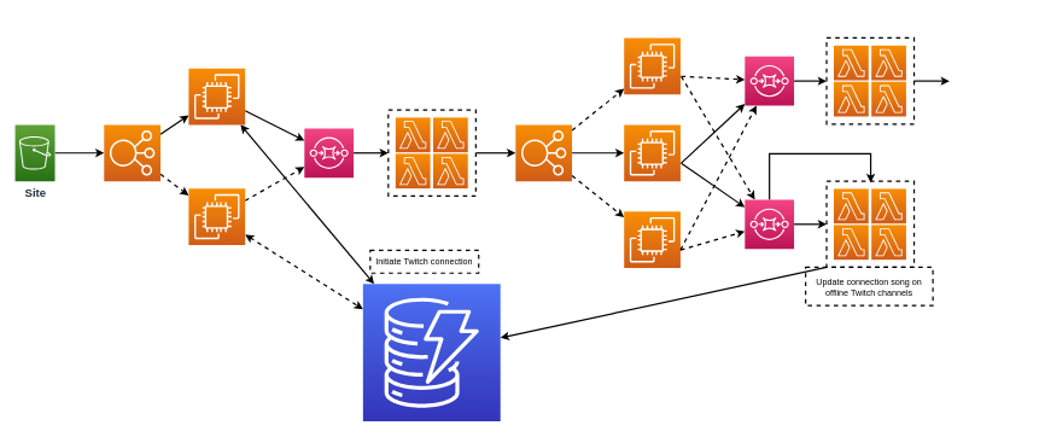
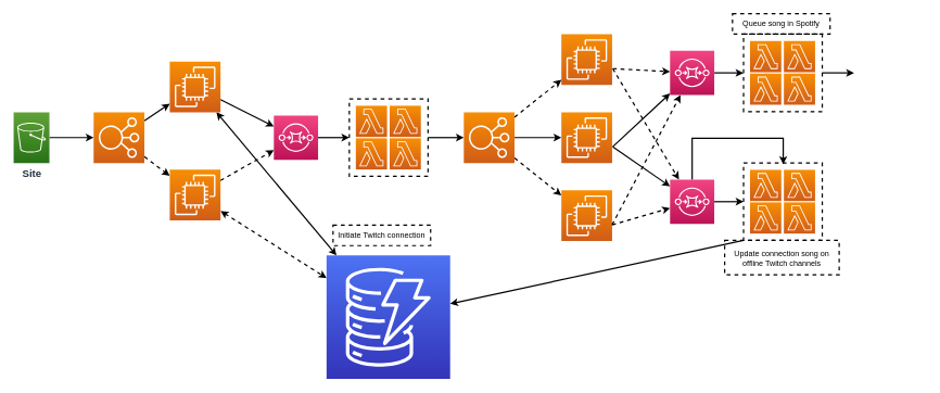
  <mxCell id="0" />
  <mxCell id="1" parent="0" />
  <mxCell id="2" value="" style="edgeStyle=none;rounded=0;orthogonalLoop=1;jettySize=auto;html=1;strokeWidth=2;" edge="1" parent="1" source="3" target="26"><mxGeometry relative="1" as="geometry" /></mxCell>
  <mxCell id="3" value="" style="rounded=0;whiteSpace=wrap;html=1;dashed=1;strokeWidth=2;" vertex="1" parent="1"><mxGeometry x="536" y="151.5" width="121" height="119" as="geometry" /></mxCell>
  <mxCell id="4" style="edgeStyle=none;rounded=0;orthogonalLoop=1;jettySize=auto;html=1;entryX=0;entryY=0.5;entryDx=0;entryDy=0;strokeWidth=2;" edge="1" parent="1" source="5" target="3"><mxGeometry relative="1" as="geometry" /></mxCell>
  <mxCell id="5" value="" style="outlineConnect=0;fontColor=#232F3E;gradientColor=#F34482;gradientDirection=north;fillColor=#BC1356;strokeColor=#ffffff;dashed=0;verticalLabelPosition=bottom;verticalAlign=top;align=center;html=1;fontSize=12;fontStyle=0;aspect=fixed;shape=mxgraph.aws4.resourceIcon;resIcon=mxgraph.aws4.sqs;" vertex="1" parent="1"><mxGeometry x="420" y="177" width="68" height="68" as="geometry" /></mxCell>
  <mxCell id="6" value="" style="edgeStyle=none;rounded=0;orthogonalLoop=1;jettySize=auto;html=1;strokeWidth=2;" edge="1" parent="1" source="7" target="10"><mxGeometry relative="1" as="geometry" /></mxCell>
  <mxCell id="7" value="&lt;font size=&quot;1&quot;&gt;&lt;b style=&quot;font-size: 16px&quot;&gt;Site&lt;/b&gt;&lt;/font&gt;" style="outlineConnect=0;fontColor=#232F3E;gradientColor=#60A337;gradientDirection=north;fillColor=#277116;strokeColor=#ffffff;dashed=0;verticalLabelPosition=bottom;verticalAlign=top;align=center;html=1;fontSize=12;fontStyle=0;aspect=fixed;shape=mxgraph.aws4.resourceIcon;resIcon=mxgraph.aws4.s3;" vertex="1" parent="1"><mxGeometry x="20" y="172" width="55" height="78" as="geometry" /></mxCell>
  <mxCell id="8" style="edgeStyle=none;rounded=0;orthogonalLoop=1;jettySize=auto;html=1;strokeWidth=2;" edge="1" parent="1" source="10" target="13"><mxGeometry relative="1" as="geometry" /></mxCell>
  <mxCell id="9" style="edgeStyle=none;rounded=0;orthogonalLoop=1;jettySize=auto;html=1;strokeWidth=2;dashed=1;" edge="1" parent="1" source="10" target="16"><mxGeometry relative="1" as="geometry" /></mxCell>
  <mxCell id="10" value="" style="outlineConnect=0;fontColor=#232F3E;gradientColor=#F78E04;gradientDirection=north;fillColor=#D05C17;strokeColor=#ffffff;dashed=0;verticalLabelPosition=bottom;verticalAlign=top;align=center;html=1;fontSize=12;fontStyle=0;aspect=fixed;shape=mxgraph.aws4.resourceIcon;resIcon=mxgraph.aws4.elastic_load_balancing;" vertex="1" parent="1"><mxGeometry x="143" y="172" width="78" height="78" as="geometry" /></mxCell>
  <mxCell id="11" style="edgeStyle=none;rounded=0;orthogonalLoop=1;jettySize=auto;html=1;strokeWidth=2;" edge="1" parent="1" source="13" target="5"><mxGeometry relative="1" as="geometry" /></mxCell>
  <mxCell id="12" style="edgeStyle=none;rounded=0;orthogonalLoop=1;jettySize=auto;html=1;strokeWidth=2;startArrow=classic;startFill=1;" edge="1" parent="1" source="13" target="17"><mxGeometry relative="1" as="geometry" /></mxCell>
  <mxCell id="13" value="" style="outlineConnect=0;fontColor=#232F3E;gradientColor=#F78E04;gradientDirection=north;fillColor=#D05C17;strokeColor=#ffffff;dashed=0;verticalLabelPosition=bottom;verticalAlign=top;align=center;html=1;fontSize=12;fontStyle=0;aspect=fixed;shape=mxgraph.aws4.resourceIcon;resIcon=mxgraph.aws4.ec2;" vertex="1" parent="1"><mxGeometry x="260" y="94" width="78" height="78" as="geometry" /></mxCell>
  <mxCell id="14" style="edgeStyle=none;rounded=0;orthogonalLoop=1;jettySize=auto;html=1;strokeWidth=2;dashed=1;" edge="1" parent="1" source="16" target="5"><mxGeometry relative="1" as="geometry" /></mxCell>
  <mxCell id="15" style="rounded=0;orthogonalLoop=1;jettySize=auto;html=1;strokeWidth=2;dashed=1;startArrow=classic;startFill=1;" edge="1" parent="1" source="16" target="17"><mxGeometry relative="1" as="geometry" /></mxCell>
  <mxCell id="16" value="" style="outlineConnect=0;fontColor=#232F3E;gradientColor=#F78E04;gradientDirection=north;fillColor=#D05C17;strokeColor=#ffffff;dashed=0;verticalLabelPosition=bottom;verticalAlign=top;align=center;html=1;fontSize=12;fontStyle=0;aspect=fixed;shape=mxgraph.aws4.resourceIcon;resIcon=mxgraph.aws4.ec2;" vertex="1" parent="1"><mxGeometry x="260" y="260" width="78" height="78" as="geometry" /></mxCell>
  <mxCell id="17" value="" style="outlineConnect=0;fontColor=#232F3E;gradientColor=#4D72F3;gradientDirection=north;fillColor=#3334B9;strokeColor=#ffffff;dashed=0;verticalLabelPosition=bottom;verticalAlign=top;align=center;html=1;fontSize=12;fontStyle=0;aspect=fixed;shape=mxgraph.aws4.resourceIcon;resIcon=mxgraph.aws4.dynamodb;" vertex="1" parent="1"><mxGeometry x="501" y="392" width="190" height="190" as="geometry" /></mxCell>
  <mxCell id="18" value="" style="outlineConnect=0;fontColor=#232F3E;gradientColor=#F78E04;gradientDirection=north;fillColor=#D05C17;strokeColor=#ffffff;dashed=0;verticalLabelPosition=bottom;verticalAlign=top;align=center;html=1;fontSize=12;fontStyle=0;aspect=fixed;shape=mxgraph.aws4.resourceIcon;resIcon=mxgraph.aws4.lambda;" vertex="1" parent="1"><mxGeometry x="546" y="162" width="48" height="48" as="geometry" /></mxCell>
  <mxCell id="19" value="" style="outlineConnect=0;fontColor=#232F3E;gradientColor=#F78E04;gradientDirection=north;fillColor=#D05C17;strokeColor=#ffffff;dashed=0;verticalLabelPosition=bottom;verticalAlign=top;align=center;html=1;fontSize=12;fontStyle=0;aspect=fixed;shape=mxgraph.aws4.resourceIcon;resIcon=mxgraph.aws4.lambda;" vertex="1" parent="1"><mxGeometry x="546" y="212" width="48" height="48" as="geometry" /></mxCell>
  <mxCell id="20" value="" style="outlineConnect=0;fontColor=#232F3E;gradientColor=#F78E04;gradientDirection=north;fillColor=#D05C17;strokeColor=#ffffff;dashed=0;verticalLabelPosition=bottom;verticalAlign=top;align=center;html=1;fontSize=12;fontStyle=0;aspect=fixed;shape=mxgraph.aws4.resourceIcon;resIcon=mxgraph.aws4.lambda;" vertex="1" parent="1"><mxGeometry x="598" y="212" width="48" height="48" as="geometry" /></mxCell>
  <mxCell id="21" value="" style="outlineConnect=0;fontColor=#232F3E;gradientColor=#F78E04;gradientDirection=north;fillColor=#D05C17;strokeColor=#ffffff;dashed=0;verticalLabelPosition=bottom;verticalAlign=top;align=center;html=1;fontSize=12;fontStyle=0;aspect=fixed;shape=mxgraph.aws4.resourceIcon;resIcon=mxgraph.aws4.lambda;" vertex="1" parent="1"><mxGeometry x="598" y="162" width="48" height="48" as="geometry" /></mxCell>
  <mxCell id="22" value="" style="outlineConnect=0;fontColor=#232F3E;gradientColor=#F78E04;gradientDirection=north;fillColor=#D05C17;strokeColor=#ffffff;dashed=0;verticalLabelPosition=bottom;verticalAlign=top;align=center;html=1;fontSize=12;fontStyle=0;aspect=fixed;shape=mxgraph.aws4.resourceIcon;resIcon=mxgraph.aws4.ec2;" vertex="1" parent="1"><mxGeometry x="862" y="52" width="78" height="78" as="geometry" /></mxCell>
  <mxCell id="23" style="edgeStyle=none;rounded=0;orthogonalLoop=1;jettySize=auto;html=1;strokeWidth=2;dashed=1;" edge="1" parent="1" source="26" target="22"><mxGeometry relative="1" as="geometry" /></mxCell>
  <mxCell id="24" style="edgeStyle=none;rounded=0;orthogonalLoop=1;jettySize=auto;html=1;strokeWidth=2;" edge="1" parent="1" source="26" target="27"><mxGeometry relative="1" as="geometry" /></mxCell>
  <mxCell id="25" style="edgeStyle=none;rounded=0;orthogonalLoop=1;jettySize=auto;html=1;strokeWidth=2;dashed=1;" edge="1" parent="1" source="26" target="28"><mxGeometry relative="1" as="geometry" /></mxCell>
  <mxCell id="26" value="" style="outlineConnect=0;fontColor=#232F3E;gradientColor=#F78E04;gradientDirection=north;fillColor=#D05C17;strokeColor=#ffffff;dashed=0;verticalLabelPosition=bottom;verticalAlign=top;align=center;html=1;fontSize=12;fontStyle=0;aspect=fixed;shape=mxgraph.aws4.resourceIcon;resIcon=mxgraph.aws4.elastic_load_balancing;" vertex="1" parent="1"><mxGeometry x="712" y="172" width="78" height="78" as="geometry" /></mxCell>
  <mxCell id="27" value="" style="outlineConnect=0;fontColor=#232F3E;gradientColor=#F78E04;gradientDirection=north;fillColor=#D05C17;strokeColor=#ffffff;dashed=0;verticalLabelPosition=bottom;verticalAlign=top;align=center;html=1;fontSize=12;fontStyle=0;aspect=fixed;shape=mxgraph.aws4.resourceIcon;resIcon=mxgraph.aws4.ec2;" vertex="1" parent="1"><mxGeometry x="862" y="172" width="78" height="78" as="geometry" /></mxCell>
  <mxCell id="28" value="" style="outlineConnect=0;fontColor=#232F3E;gradientColor=#F78E04;gradientDirection=north;fillColor=#D05C17;strokeColor=#ffffff;dashed=0;verticalLabelPosition=bottom;verticalAlign=top;align=center;html=1;fontSize=12;fontStyle=0;aspect=fixed;shape=mxgraph.aws4.resourceIcon;resIcon=mxgraph.aws4.ec2;" vertex="1" parent="1"><mxGeometry x="862" y="292" width="78" height="78" as="geometry" /></mxCell>
  <mxCell id="29" style="edgeStyle=none;rounded=0;orthogonalLoop=1;jettySize=auto;html=1;exitX=1;exitY=0.5;exitDx=0;exitDy=0;strokeWidth=2;dashed=1;" edge="1" parent="1" source="31" target="51"><mxGeometry relative="1" as="geometry" /></mxCell>
  <mxCell id="30" style="edgeStyle=none;rounded=0;orthogonalLoop=1;jettySize=auto;html=1;exitX=1;exitY=0.5;exitDx=0;exitDy=0;strokeWidth=2;dashed=1;" edge="1" parent="1" source="31" target="54"><mxGeometry relative="1" as="geometry" /></mxCell>
  <mxCell id="31" value="&lt;meta charset=&quot;utf-8&quot;&gt;&lt;b style=&quot;font-weight: normal&quot; id=&quot;docs-internal-guid-421b530e-7fff-cde0-6cca-3f5e1e29d2d5&quot;&gt;&lt;img width=&quot;47px;&quot; height=&quot;55px;&quot; src=&quot;https://lh4.googleusercontent.com/tvmqB__UPYuJahcZz8WOQu2xqAxCZNnLQ0xY1hifK5jnrg3n_OwfJ7X1rwiA2KJIQf62N2FhIiJ9wyUvwSFUxv8utiE9OXPXwjswXbWBUdjzIkvjspDWYYEUX40mnLzsK0dblsr7vd8&quot;&gt;&lt;/b&gt;" style="text;whiteSpace=wrap;html=1;" vertex="1" parent="1"><mxGeometry x="891" y="80" width="50" height="50" as="geometry" /></mxCell>
  <mxCell id="32" style="edgeStyle=none;rounded=0;orthogonalLoop=1;jettySize=auto;html=1;exitX=1;exitY=0.5;exitDx=0;exitDy=0;strokeWidth=2;" edge="1" parent="1" source="34" target="51"><mxGeometry relative="1" as="geometry" /></mxCell>
  <mxCell id="33" style="edgeStyle=none;rounded=0;orthogonalLoop=1;jettySize=auto;html=1;exitX=1;exitY=0.5;exitDx=0;exitDy=0;strokeWidth=2;" edge="1" parent="1" source="34" target="54"><mxGeometry relative="1" as="geometry" /></mxCell>
  <mxCell id="34" value="&lt;meta charset=&quot;utf-8&quot;&gt;&lt;b style=&quot;font-weight: normal&quot; id=&quot;docs-internal-guid-421b530e-7fff-cde0-6cca-3f5e1e29d2d5&quot;&gt;&lt;img width=&quot;47px;&quot; height=&quot;55px;&quot; src=&quot;https://lh4.googleusercontent.com/tvmqB__UPYuJahcZz8WOQu2xqAxCZNnLQ0xY1hifK5jnrg3n_OwfJ7X1rwiA2KJIQf62N2FhIiJ9wyUvwSFUxv8utiE9OXPXwjswXbWBUdjzIkvjspDWYYEUX40mnLzsK0dblsr7vd8&quot;&gt;&lt;/b&gt;" style="text;whiteSpace=wrap;html=1;" vertex="1" parent="1"><mxGeometry x="891" y="200" width="50" height="50" as="geometry" /></mxCell>
  <mxCell id="35" style="edgeStyle=none;rounded=0;orthogonalLoop=1;jettySize=auto;html=1;exitX=1;exitY=0.5;exitDx=0;exitDy=0;strokeWidth=2;dashed=1;" edge="1" parent="1" source="37" target="51"><mxGeometry relative="1" as="geometry" /></mxCell>
  <mxCell id="36" style="edgeStyle=none;rounded=0;orthogonalLoop=1;jettySize=auto;html=1;exitX=1;exitY=0.5;exitDx=0;exitDy=0;strokeWidth=2;dashed=1;" edge="1" parent="1" source="37" target="54"><mxGeometry relative="1" as="geometry" /></mxCell>
  <mxCell id="37" value="&lt;meta charset=&quot;utf-8&quot;&gt;&lt;b style=&quot;font-weight: normal&quot; id=&quot;docs-internal-guid-421b530e-7fff-cde0-6cca-3f5e1e29d2d5&quot;&gt;&lt;img width=&quot;47px;&quot; height=&quot;55px;&quot; src=&quot;https://lh4.googleusercontent.com/tvmqB__UPYuJahcZz8WOQu2xqAxCZNnLQ0xY1hifK5jnrg3n_OwfJ7X1rwiA2KJIQf62N2FhIiJ9wyUvwSFUxv8utiE9OXPXwjswXbWBUdjzIkvjspDWYYEUX40mnLzsK0dblsr7vd8&quot;&gt;&lt;/b&gt;" style="text;whiteSpace=wrap;html=1;" vertex="1" parent="1"><mxGeometry x="890" y="320" width="50" height="50" as="geometry" /></mxCell>
  <mxCell id="38" style="edgeStyle=none;rounded=0;orthogonalLoop=1;jettySize=auto;html=1;exitX=0;exitY=1;exitDx=0;exitDy=0;strokeWidth=2;" edge="1" parent="1" source="39" target="17"><mxGeometry relative="1" as="geometry" /></mxCell>
  <mxCell id="39" value="" style="rounded=0;whiteSpace=wrap;html=1;dashed=1;strokeWidth=2;" vertex="1" parent="1"><mxGeometry x="1142" y="250" width="121" height="119" as="geometry" /></mxCell>
  <mxCell id="40" value="" style="outlineConnect=0;fontColor=#232F3E;gradientColor=#F78E04;gradientDirection=north;fillColor=#D05C17;strokeColor=#ffffff;dashed=0;verticalLabelPosition=bottom;verticalAlign=top;align=center;html=1;fontSize=12;fontStyle=0;aspect=fixed;shape=mxgraph.aws4.resourceIcon;resIcon=mxgraph.aws4.lambda;" vertex="1" parent="1"><mxGeometry x="1152" y="260.5" width="48" height="48" as="geometry" /></mxCell>
  <mxCell id="41" value="" style="outlineConnect=0;fontColor=#232F3E;gradientColor=#F78E04;gradientDirection=north;fillColor=#D05C17;strokeColor=#ffffff;dashed=0;verticalLabelPosition=bottom;verticalAlign=top;align=center;html=1;fontSize=12;fontStyle=0;aspect=fixed;shape=mxgraph.aws4.resourceIcon;resIcon=mxgraph.aws4.lambda;" vertex="1" parent="1"><mxGeometry x="1152" y="310.5" width="48" height="48" as="geometry" /></mxCell>
  <mxCell id="42" value="" style="outlineConnect=0;fontColor=#232F3E;gradientColor=#F78E04;gradientDirection=north;fillColor=#D05C17;strokeColor=#ffffff;dashed=0;verticalLabelPosition=bottom;verticalAlign=top;align=center;html=1;fontSize=12;fontStyle=0;aspect=fixed;shape=mxgraph.aws4.resourceIcon;resIcon=mxgraph.aws4.lambda;" vertex="1" parent="1"><mxGeometry x="1204" y="310.5" width="48" height="48" as="geometry" /></mxCell>
  <mxCell id="43" value="" style="outlineConnect=0;fontColor=#232F3E;gradientColor=#F78E04;gradientDirection=north;fillColor=#D05C17;strokeColor=#ffffff;dashed=0;verticalLabelPosition=bottom;verticalAlign=top;align=center;html=1;fontSize=12;fontStyle=0;aspect=fixed;shape=mxgraph.aws4.resourceIcon;resIcon=mxgraph.aws4.lambda;" vertex="1" parent="1"><mxGeometry x="1204" y="260.5" width="48" height="48" as="geometry" /></mxCell>
  <mxCell id="44" style="edgeStyle=none;rounded=0;orthogonalLoop=1;jettySize=auto;html=1;exitX=1;exitY=0.5;exitDx=0;exitDy=0;entryX=0;entryY=0.5;entryDx=0;entryDy=0;strokeWidth=2;" edge="1" parent="1" source="45" target="55"><mxGeometry relative="1" as="geometry" /></mxCell>
  <mxCell id="45" value="" style="rounded=0;whiteSpace=wrap;html=1;dashed=1;strokeWidth=2;" vertex="1" parent="1"><mxGeometry x="1142" y="52" width="121" height="119" as="geometry" /></mxCell>
  <mxCell id="46" value="" style="outlineConnect=0;fontColor=#232F3E;gradientColor=#F78E04;gradientDirection=north;fillColor=#D05C17;strokeColor=#ffffff;dashed=0;verticalLabelPosition=bottom;verticalAlign=top;align=center;html=1;fontSize=12;fontStyle=0;aspect=fixed;shape=mxgraph.aws4.resourceIcon;resIcon=mxgraph.aws4.lambda;" vertex="1" parent="1"><mxGeometry x="1152" y="62.5" width="48" height="48" as="geometry" /></mxCell>
  <mxCell id="47" value="" style="outlineConnect=0;fontColor=#232F3E;gradientColor=#F78E04;gradientDirection=north;fillColor=#D05C17;strokeColor=#ffffff;dashed=0;verticalLabelPosition=bottom;verticalAlign=top;align=center;html=1;fontSize=12;fontStyle=0;aspect=fixed;shape=mxgraph.aws4.resourceIcon;resIcon=mxgraph.aws4.lambda;" vertex="1" parent="1"><mxGeometry x="1152" y="112.5" width="48" height="48" as="geometry" /></mxCell>
  <mxCell id="48" value="" style="outlineConnect=0;fontColor=#232F3E;gradientColor=#F78E04;gradientDirection=north;fillColor=#D05C17;strokeColor=#ffffff;dashed=0;verticalLabelPosition=bottom;verticalAlign=top;align=center;html=1;fontSize=12;fontStyle=0;aspect=fixed;shape=mxgraph.aws4.resourceIcon;resIcon=mxgraph.aws4.lambda;" vertex="1" parent="1"><mxGeometry x="1204" y="112.5" width="48" height="48" as="geometry" /></mxCell>
  <mxCell id="49" value="" style="outlineConnect=0;fontColor=#232F3E;gradientColor=#F78E04;gradientDirection=north;fillColor=#D05C17;strokeColor=#ffffff;dashed=0;verticalLabelPosition=bottom;verticalAlign=top;align=center;html=1;fontSize=12;fontStyle=0;aspect=fixed;shape=mxgraph.aws4.resourceIcon;resIcon=mxgraph.aws4.lambda;" vertex="1" parent="1"><mxGeometry x="1204" y="62.5" width="48" height="48" as="geometry" /></mxCell>
  <mxCell id="50" style="edgeStyle=none;rounded=0;orthogonalLoop=1;jettySize=auto;html=1;entryX=0;entryY=0.5;entryDx=0;entryDy=0;strokeWidth=2;" edge="1" parent="1" source="51" target="45"><mxGeometry relative="1" as="geometry" /></mxCell>
  <mxCell id="51" value="" style="outlineConnect=0;fontColor=#232F3E;gradientColor=#F34482;gradientDirection=north;fillColor=#BC1356;strokeColor=#ffffff;dashed=0;verticalLabelPosition=bottom;verticalAlign=top;align=center;html=1;fontSize=12;fontStyle=0;aspect=fixed;shape=mxgraph.aws4.resourceIcon;resIcon=mxgraph.aws4.sqs;" vertex="1" parent="1"><mxGeometry x="1029" y="77.5" width="68" height="68" as="geometry" /></mxCell>
  <mxCell id="52" style="edgeStyle=none;rounded=0;orthogonalLoop=1;jettySize=auto;html=1;entryX=0;entryY=0.5;entryDx=0;entryDy=0;strokeWidth=2;" edge="1" parent="1" source="54" target="39"><mxGeometry relative="1" as="geometry" /></mxCell>
  <mxCell id="53" style="edgeStyle=elbowEdgeStyle;rounded=0;orthogonalLoop=1;jettySize=auto;elbow=vertical;html=1;strokeWidth=2;" edge="1" parent="1" source="54"><mxGeometry relative="1" as="geometry"><mxPoint x="1203" y="252" as="targetPoint" /><Array as="points"><mxPoint x="1132" y="212" /></Array></mxGeometry></mxCell>
  <mxCell id="54" value="" style="outlineConnect=0;fontColor=#232F3E;gradientColor=#F34482;gradientDirection=north;fillColor=#BC1356;strokeColor=#ffffff;dashed=0;verticalLabelPosition=bottom;verticalAlign=top;align=center;html=1;fontSize=12;fontStyle=0;aspect=fixed;shape=mxgraph.aws4.resourceIcon;resIcon=mxgraph.aws4.sqs;" vertex="1" parent="1"><mxGeometry x="1029" y="275.5" width="68" height="68" as="geometry" /></mxCell>
  <mxCell id="55" value="&lt;meta charset=&quot;utf-8&quot;&gt;&lt;b style=&quot;font-weight: normal&quot; id=&quot;docs-internal-guid-071f9e54-7fff-401b-cad2-c8c39cb4ba35&quot;&gt;&lt;img width=&quot;110px;&quot; height=&quot;110px;&quot; src=&quot;https://lh4.googleusercontent.com/VkgenTb9B1-tipeHh8fvyqm1BWnyjn0xKokHodqRazj-50df8DPsP3TNRjDm0qxZwFmr3I94Y9c_qwY2X6VMqD_99PUfddSrm4r_h-BkrmjviwnfMpm3AeNTtE69tK3UPZD9EzAfKtA&quot;&gt;&lt;/b&gt;" style="text;whiteSpace=wrap;html=1;" vertex="1" parent="1"><mxGeometry x="1312" y="51" width="110" height="121" as="geometry" /></mxCell>
  <mxCell id="56" value="Initiate Twitch connection" style="text;html=1;fillColor=none;align=center;verticalAlign=middle;whiteSpace=wrap;rounded=0;strokeColor=#000000;dashed=1;strokeWidth=2;fontStyle=0" vertex="1" parent="1"><mxGeometry x="511" y="345.5" width="150" height="31.5" as="geometry" /></mxCell>
+ <mxCell id="57" value="Queue song in Spotify" style="text;html=1;fillColor=none;align=center;verticalAlign=middle;whiteSpace=wrap;rounded=0;strokeColor=#000000;dashed=1;strokeWidth=2;" vertex="1" parent="1"><mxGeometry x="1125" y="20.5" width="150" height="31.5" as="geometry" /></mxCell>
  <mxCell id="58" value="Update connection song on offline Twitch channels" style="text;html=1;fillColor=none;align=center;verticalAlign=middle;whiteSpace=wrap;rounded=0;strokeColor=#000000;dashed=1;strokeWidth=2;" vertex="1" parent="1"><mxGeometry x="1113" y="369" width="176" height="53" as="geometry" /></mxCell>
